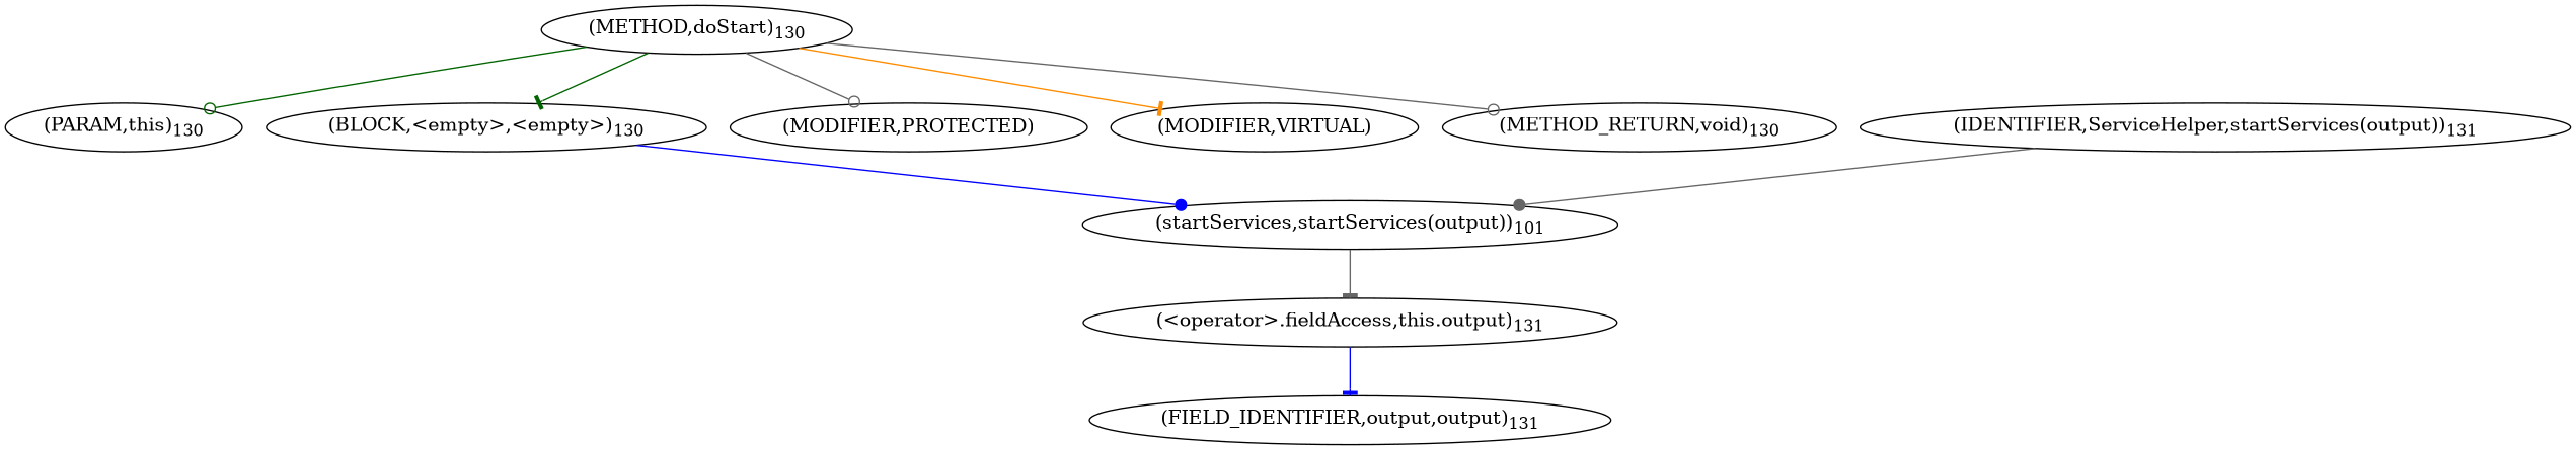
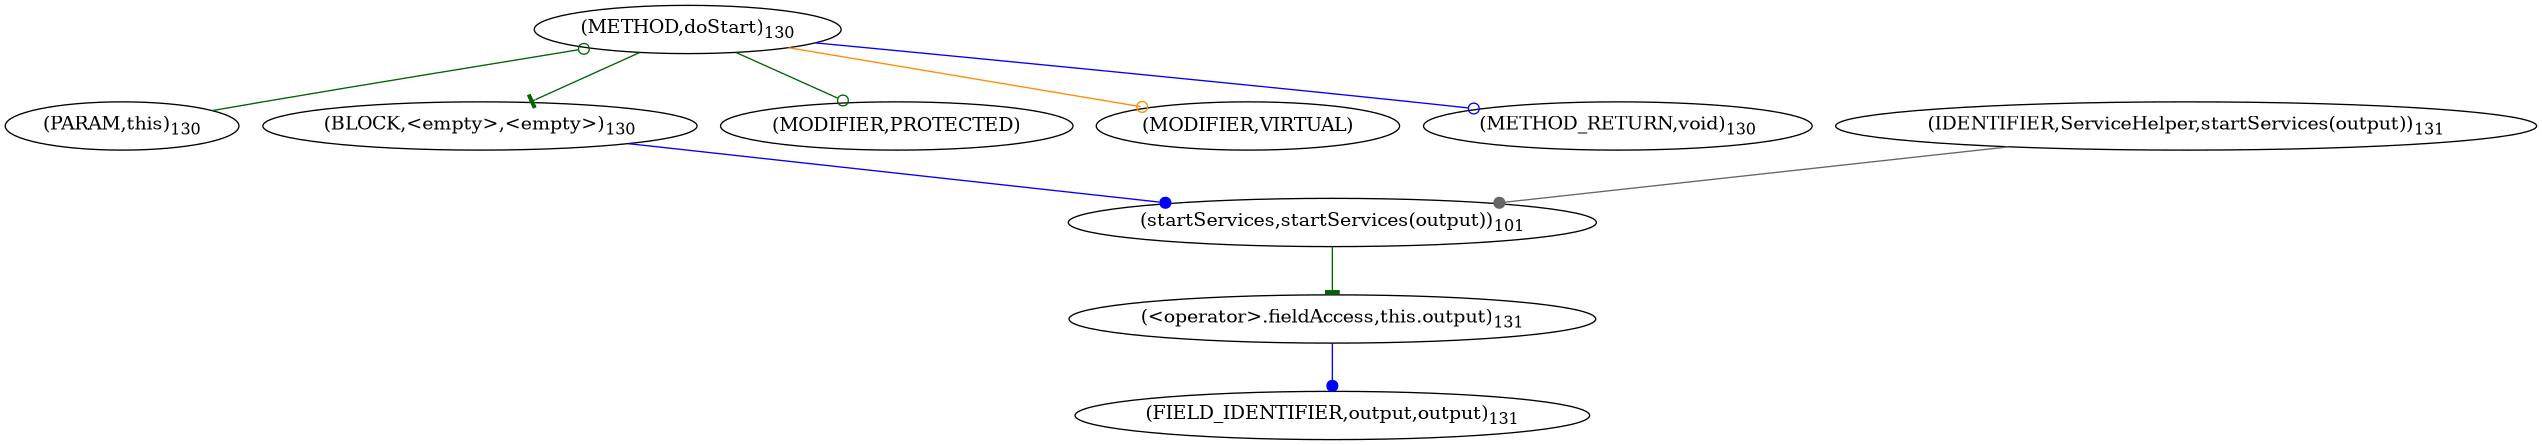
  digraph {
    edge [arrowhead=tee color=darkgreen]
    n1 [label=<(METHOD,doStart)<SUB>130</SUB>>]
    n2 [label=<(PARAM,this)<SUB>130</SUB>>]
    n3 [label=<(BLOCK,&lt;empty&gt;,&lt;empty&gt;)<SUB>130</SUB>>]
    n4 [label=<(MODIFIER,PROTECTED)>]
    n5 [label=<(MODIFIER,VIRTUAL)>]
    n6 [label=<(METHOD_RETURN,void)<SUB>130</SUB>>]
    n7 [label=<(startServices,startServices(output))<SUB>101</SUB>>]
    n8 [label=<(&lt;operator&gt;.fieldAccess,this.output)<SUB>131</SUB>>]
    n9 [label=<(IDENTIFIER,ServiceHelper,startServices(output))<SUB>131</SUB>>]
    n10 [label=<(FIELD_IDENTIFIER,output,output)<SUB>131</SUB>>]
-   n1 -> n2 [arrowhead=odot]
+   n2 -> n1 [arrowhead=odot]
    n1 -> n3
-   n1 -> n4 [arrowhead=odot color=gray40]
-   n1 -> n5 [color=darkorange]
-   n1 -> n6 [arrowhead=odot color=gray40]
+   n1 -> n4 [arrowhead=odot]
+   n1 -> n5 [arrowhead=odot color=darkorange]
+   n1 -> n6 [arrowhead=odot color=blue]
    n3 -> n7 [arrowhead=dot color=blue]
-   n7 -> n8 [color=gray40]
-   n8 -> n10 [color=blue]
+   n7 -> n8
+   n8 -> n10 [arrowhead=dot color=blue]
    n9 -> n7 [arrowhead=dot color=gray40]
  }
